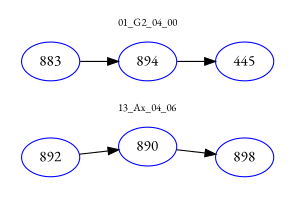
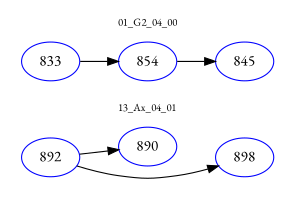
  digraph {
    fontname="EB Garamond"
    rankdir=LR
    node [color=blue fontname="EB Garamond"]
    edge [color=black fontname="EB Garamond"]
    n1 [label=892]
    n2 [label=898]
    n3 [label=890]
-   n4 [label=883]
-   n5 [label=445]
-   n6 [label=894]
+   n4 [label=833]
+   n5 [label=845]
+   n6 [label=854]
    subgraph cluster_1 {
      color=white
      fontsize=10
-     label="13_Ax_04_06"
+     label="13_Ax_04_01"
      n1
      n2
      n3
    }
    subgraph cluster_2 {
      color=white
      fontsize=10
      label="01_G2_04_00"
      n4
      n5
      n6
    }
-   n3 -> n2
+   n1 -> n2
    n1 -> n3
    n4 -> n6
    n6 -> n5
  }
